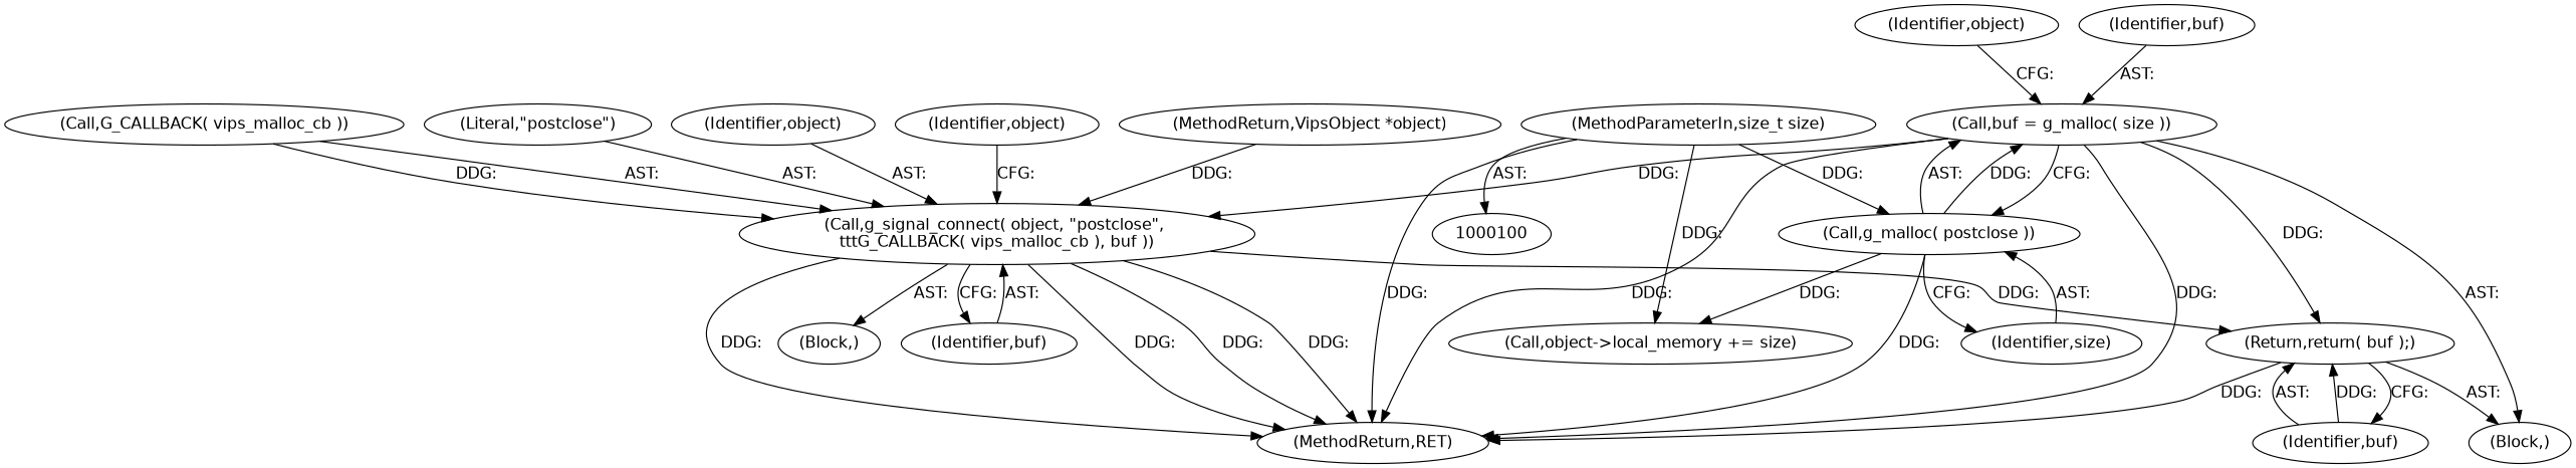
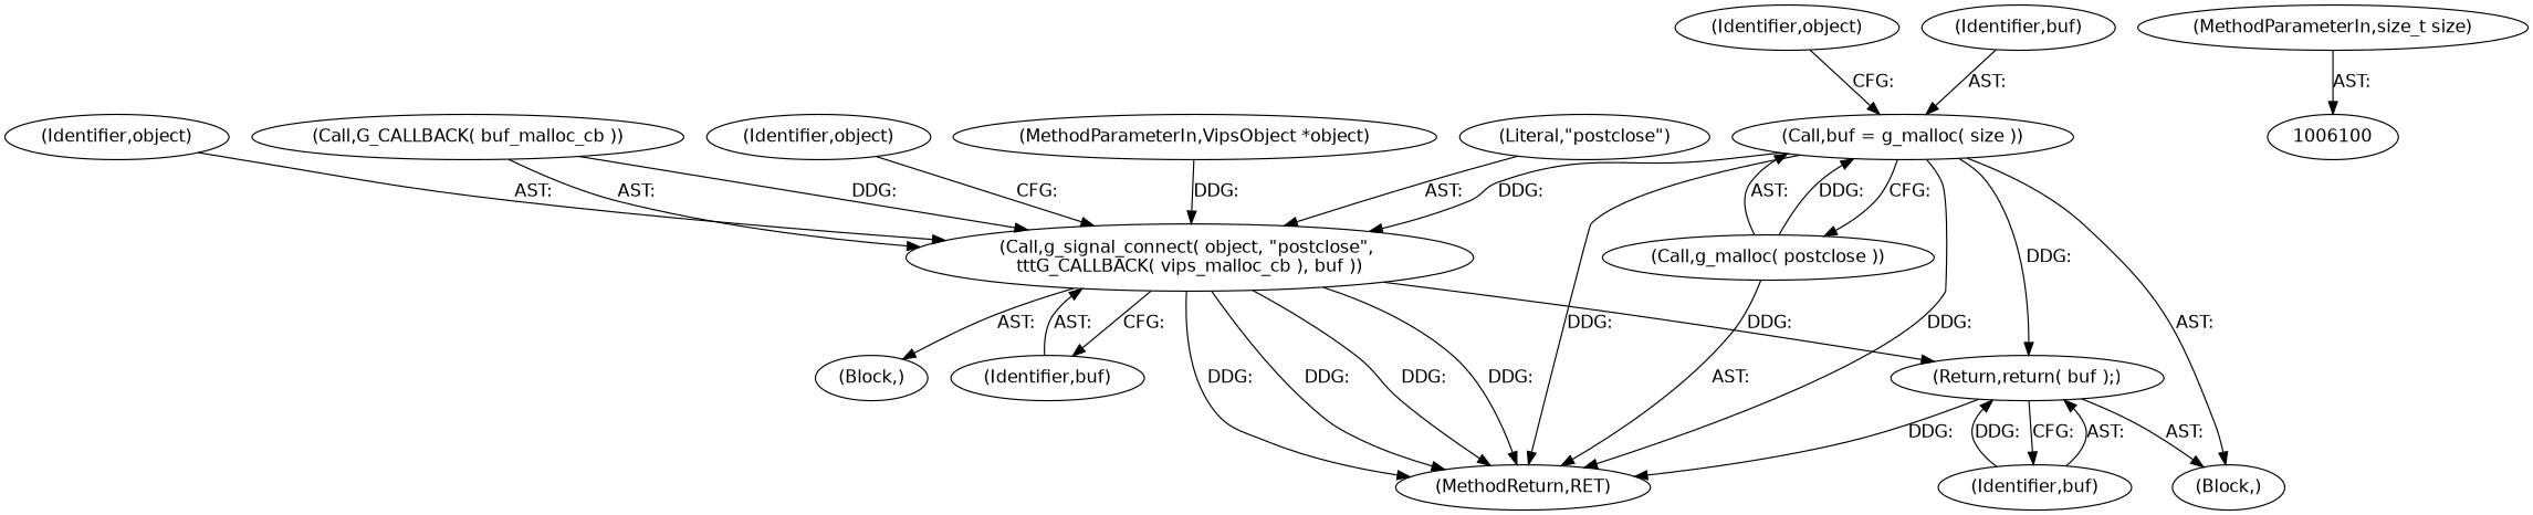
  digraph {
    fontname="DejaVu Sans"
    node [fontname="DejaVu Sans"]
    edge [fontname="DejaVu Sans"]
    n1 [label="(Call,buf = g_malloc( size ))"]
    n2 [label="(Call,g_malloc( postclose ))"]
    n3 [label="(Call,g_signal_connect( object, \"postclose\", \n\t\t\tG_CALLBACK( vips_malloc_cb ), buf ))"]
    n4 [label="(Return,return( buf );)"]
    n5 [label="(MethodReturn,RET)"]
    n6 [label="(Block,)"]
-   n7 [label="(Identifier,size)"]
-   n8 [label="(Call,object->local_memory += size)"]
    n9 [label="(Block,)"]
    n10 [label="(Identifier,buf)"]
    n11 [label="(Identifier,buf)"]
    n12 [label="(MethodParameterIn,size_t size)"]
-   1000100
+   1000100 [label=1006100]
    n14 [label="(Identifier,object)"]
-   n15 [label="(Call,G_CALLBACK( vips_malloc_cb ))"]
+   n15 [label="(Call,G_CALLBACK( buf_malloc_cb ))"]
    n16 [label="(Identifier,object)"]
-   n17 [label="(MethodReturn,VipsObject *object)"]
+   n17 [label="(MethodParameterIn,VipsObject *object)"]
    n18 [label="(Identifier,object)"]
    n19 [label="(Literal,\"postclose\")"]
    n20 [label="(Identifier,buf)"]
    n1 -> n2 [label="CFG: "]
    n1 -> n3 [label="DDG: "]
    n1 -> n4 [label="DDG: "]
    n1 -> n5 [label="DDG: "]
    n1 -> n5 [label="DDG: "]
    n1 -> n6 [label="AST: "]
    n2 -> n1 [label="AST: "]
    n2 -> n1 [label="DDG: "]
-   n2 -> n5 [label="DDG: "]
-   n2 -> n7 [label="CFG: "]
-   n2 -> n8 [label="DDG: "]
+   n2 -> n5 [label="AST: "]
    n3 -> n4 [label="DDG: "]
    n3 -> n5 [label="DDG: "]
    n3 -> n5 [label="DDG: "]
    n3 -> n5 [label="DDG: "]
    n3 -> n5 [label="DDG: "]
    n3 -> n9 [label="AST: "]
    n3 -> n10 [label="CFG: "]
    n4 -> n5 [label="DDG: "]
    n4 -> n6 [label="AST: "]
    n4 -> n11 [label="CFG: "]
-   n7 -> n2 [label="AST: "]
    n10 -> n3 [label="AST: "]
    n11 -> n4 [label="AST: "]
    n11 -> n4 [label="DDG: "]
-   n12 -> n2 [label="DDG: "]
-   n12 -> n5 [label="DDG: "]
-   n12 -> n8 [label="DDG: "]
    n12 -> 1000100 [label="AST: "]
    n14 -> n3 [label="AST: "]
    n15 -> n3 [label="AST: "]
    n15 -> n3 [label="DDG: "]
    n16 -> n3 [label="CFG: "]
    n17 -> n3 [label="DDG: "]
    n18 -> n1 [label="CFG: "]
    n19 -> n3 [label="AST: "]
    n20 -> n1 [label="AST: "]
  }
